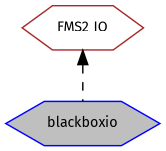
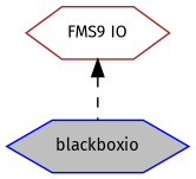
  digraph {
    rankdir=TB
    fontname="Fira Sans"
    node [fontname="Fira Sans" fontsize=10 shape=hexagon style=filled]
    n1 [color=blue fillcolor=grey75 fontcolor=black height=0.2 label=blackboxio width=0.4]
-   n2 [color=brown fillcolor=white height=0.2 label="FMS2 IO" width=0.4]
+   n2 [color=brown fillcolor=white height=0.2 label="FMS9 IO" width=0.4]
    n2 -> n1 [dir=back fontname="Fira Sans" fontsize=10 labelfontname=Helvetica labelfontsize=10 shape=plaintext style=dashed]
  }
